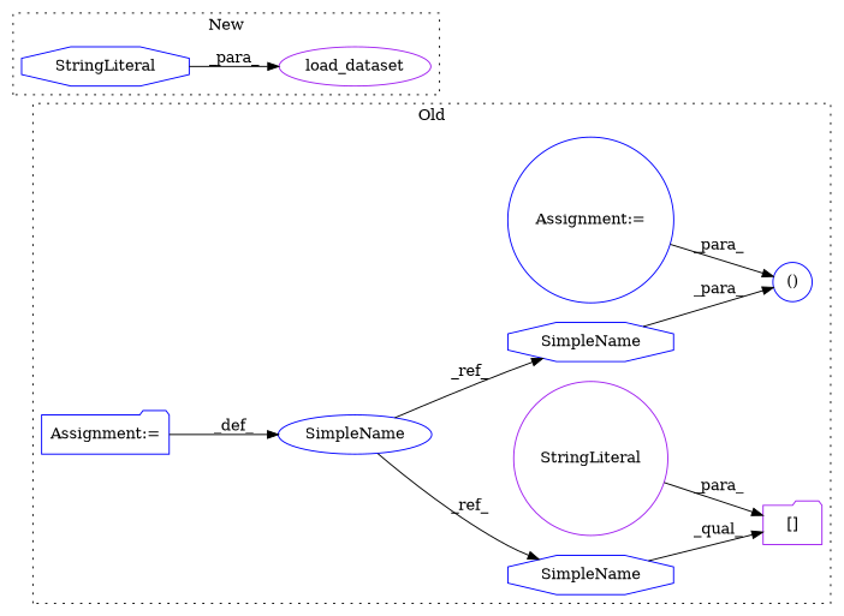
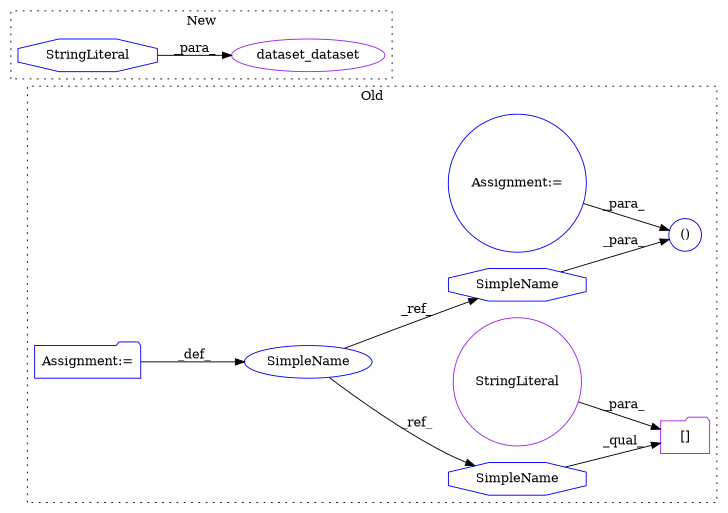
  digraph {
    rankdir=LR
    node [a=42 l=6 s=697 shape=circle color=blue]
    n1 [a=2 l="7,1" label="[]" s="958,988" shape=folder color=purple]
    n2 [a=45 l=23 label=StringLiteral s=965 color=purple]
    n3 [label=SimpleName shape=ellipse]
    n4 [a=106 l=25 label="()" s=882]
    n5 [a=7 label="Assignment:=" s=736]
    n6 [a=7 label="Assignment:=" shape=folder]
    n7 [label=SimpleName s=958 shape=octagon]
    n8 [label=SimpleName s=901 shape=octagon]
-   n9 [a=32 l="13,1" label=load_dataset s="5571,5590" shape=ellipse color=purple]
+   n9 [a=32 l="13,1" label=dataset_dataset s="5571,5590" shape=ellipse color=purple]
    n10 [a=45 label=StringLiteral s=5584 shape=octagon]
    subgraph cluster_1 {
      label=Old
      style=dotted
      n1
      n2
      n3
      n4
      n5
      n6
      n7
      n8
    }
    subgraph cluster_2 {
      label=New
      style=dotted
      n9
      n10
    }
    n2 -> n1 [label=_para_]
    n3 -> n7 [label=_ref_]
    n3 -> n8 [label=_ref_]
    n5 -> n4 [label=_para_]
    n6 -> n3 [label=_def_]
    n7 -> n1 [label=_qual_]
    n8 -> n4 [label=_para_]
    n10 -> n9 [label=_para_]
  }
